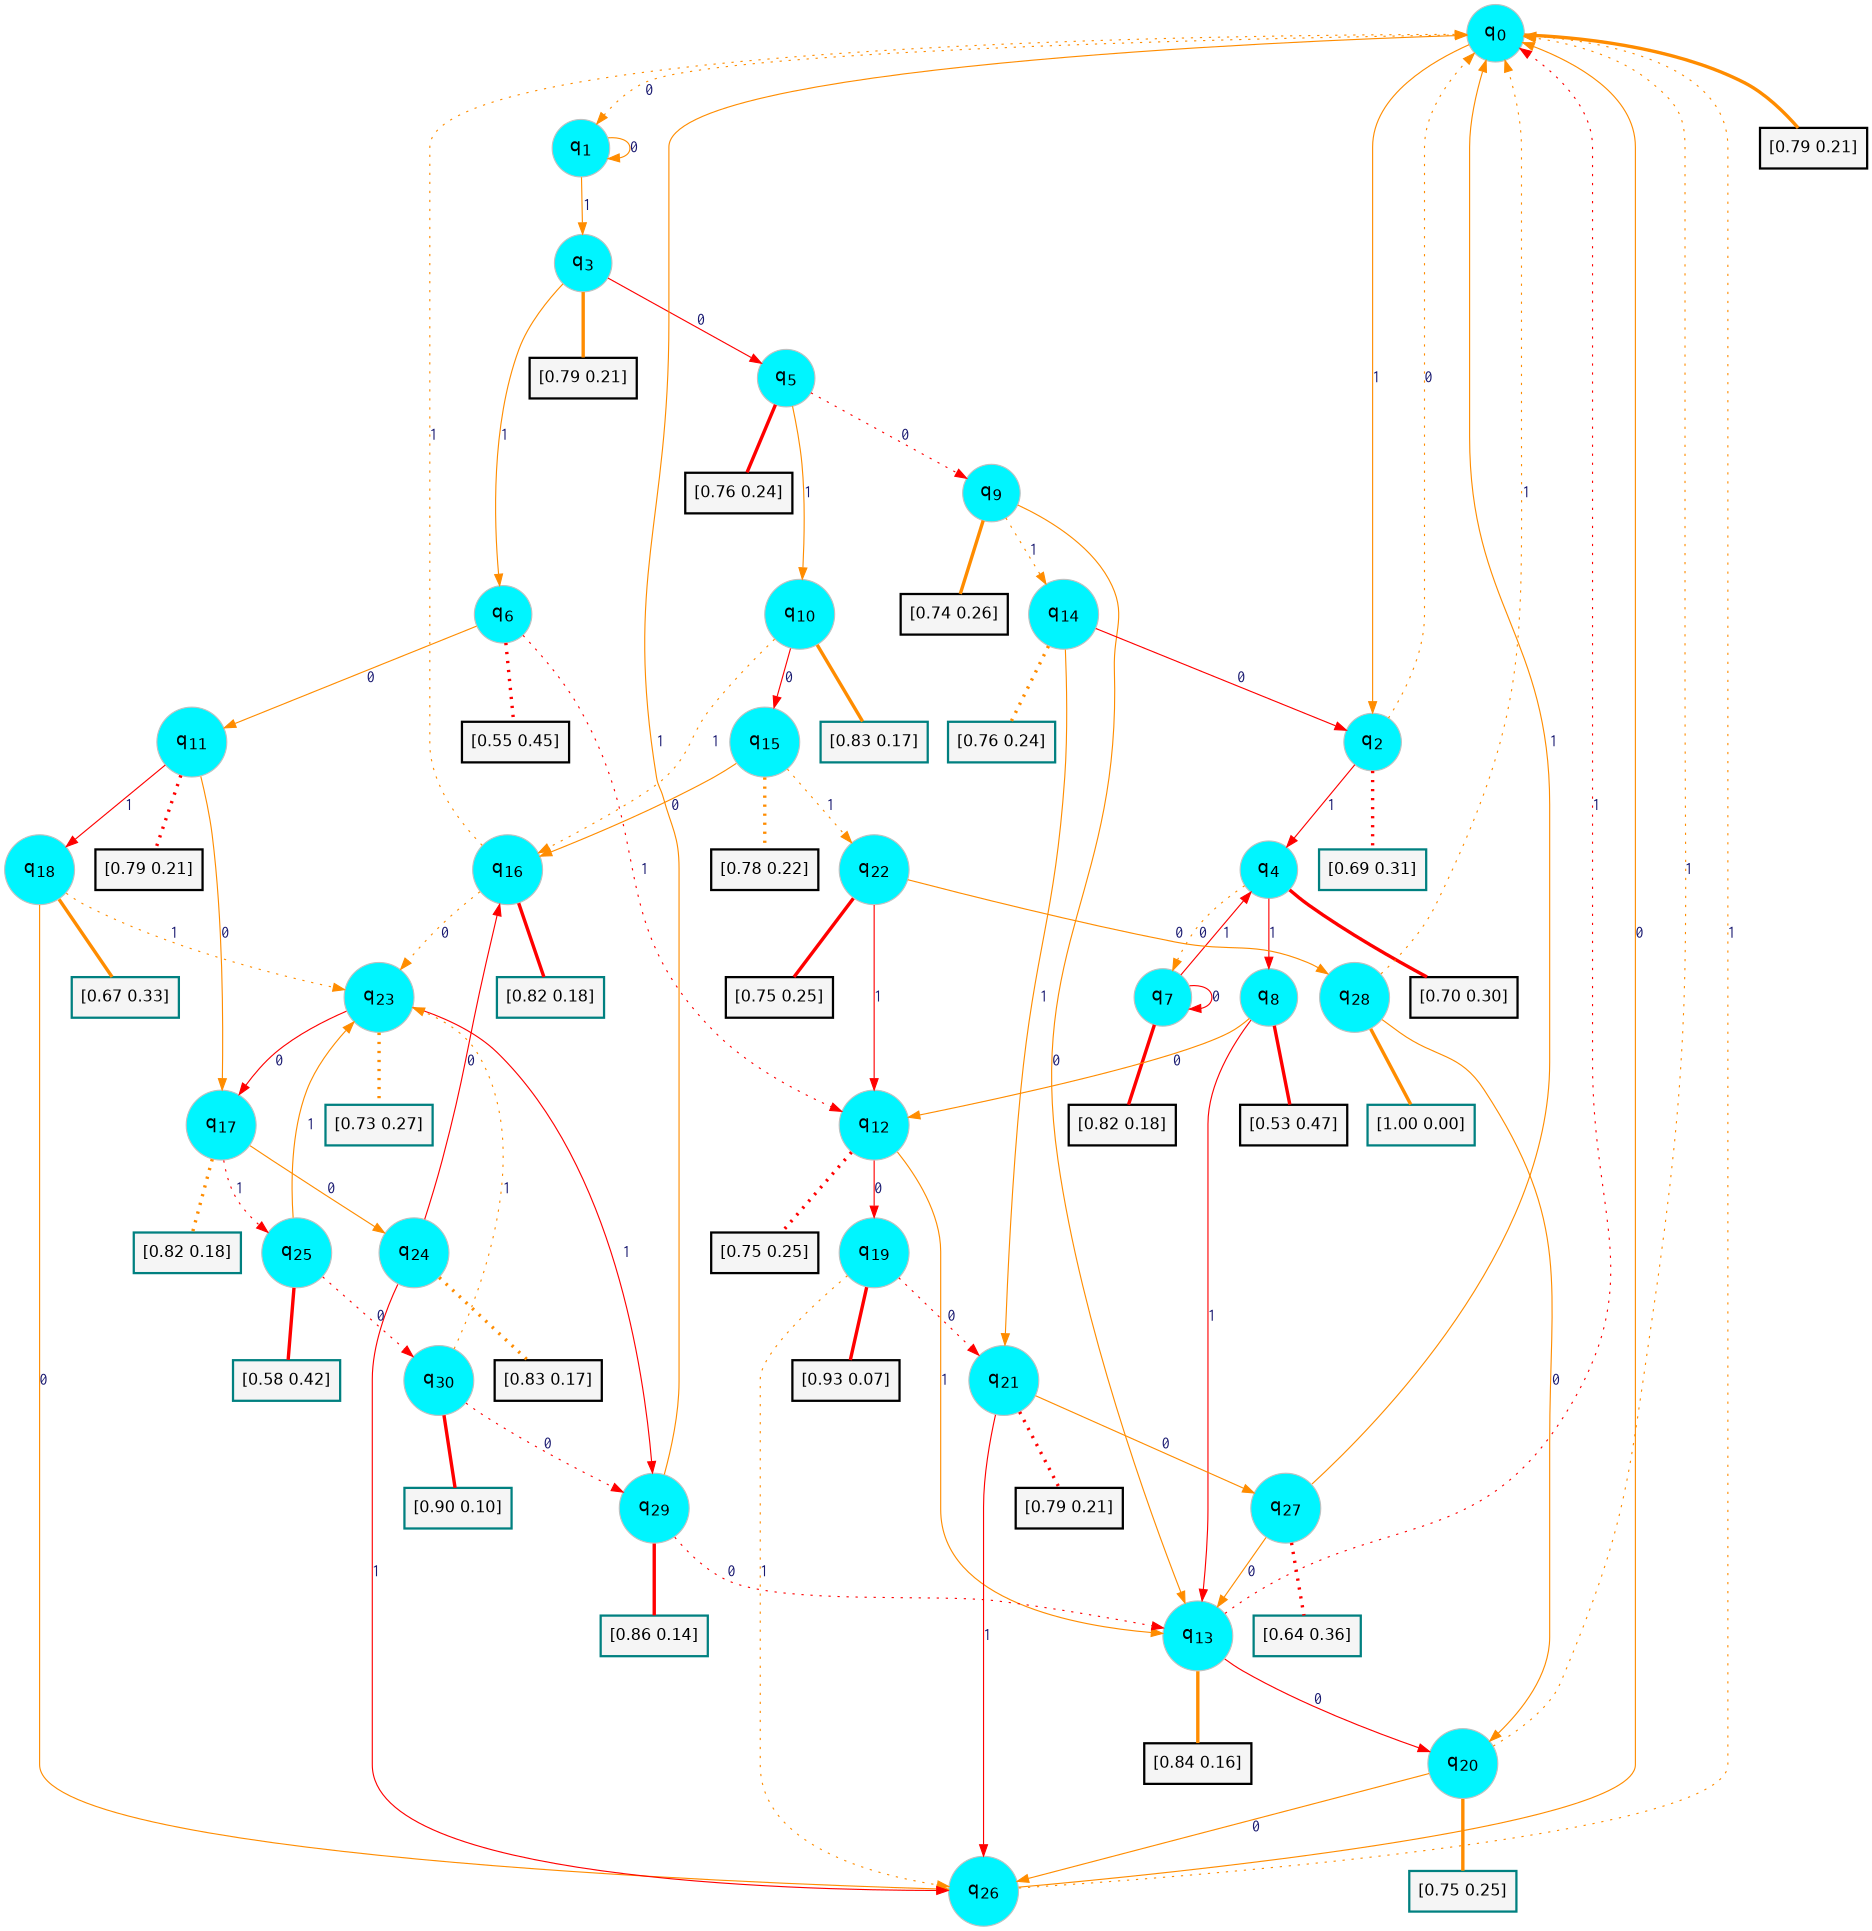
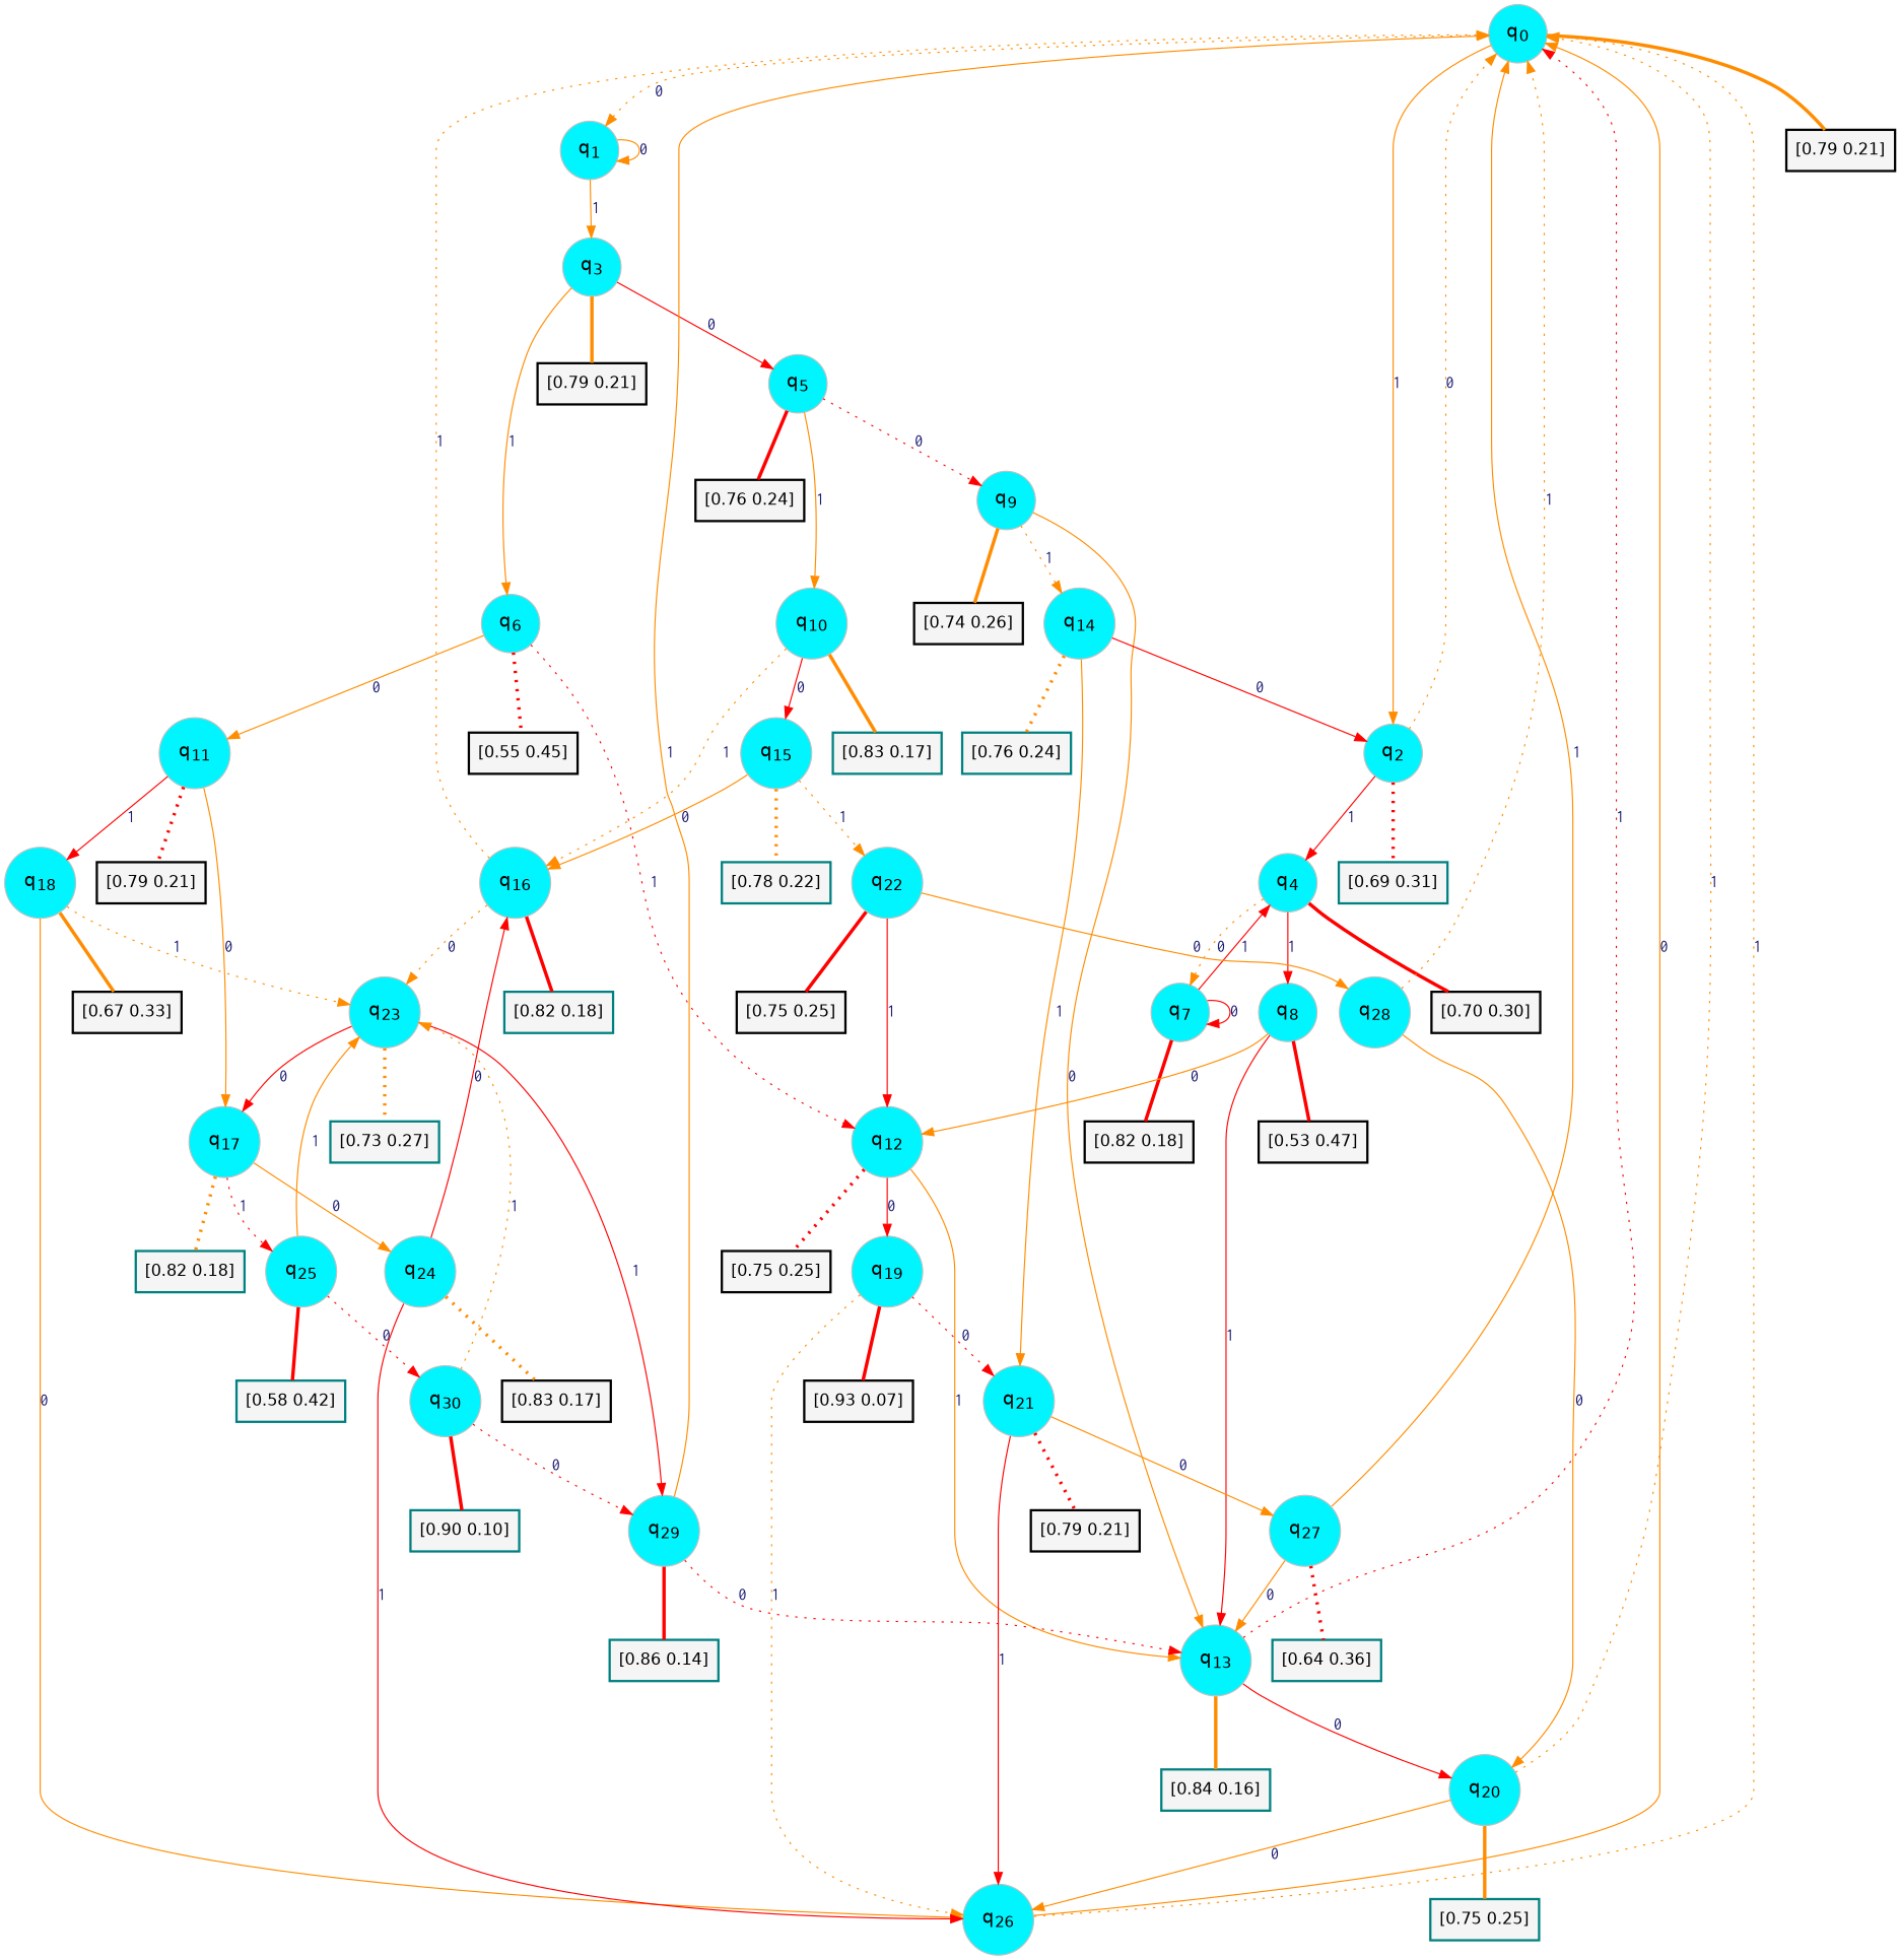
  digraph {
    rankdir=TD
    node [color=gray fillcolor=turquoise1 fontcolor=black fontname=Helvetica fontsize=16 fontweight=bold shape=circle style=filled]
    edge [arrowsize=1 color=darkorange fontcolor=midnightblue fontname=courier fontweight=bold penwidth=1 style=dotted weight=20]
    n1 [label=<q<SUB>0</SUB>>]
    n2 [label=<q<SUB>1</SUB>>]
    n3 [label=<q<SUB>2</SUB>>]
    n4 [color=black fillcolor=whitesmoke fontsize=14 label="[0.79 0.21]" penwidth=2 shape=box]
    n5 [label=<q<SUB>3</SUB>>]
    n6 [label=<q<SUB>4</SUB>>]
    n7 [color=teal fillcolor=whitesmoke fontsize=14 label="[0.69 0.31]" penwidth=2 shape=box]
    n8 [label=<q<SUB>5</SUB>>]
    n9 [label=<q<SUB>6</SUB>>]
    n10 [color=black fillcolor=whitesmoke fontsize=14 label="[0.79 0.21]" penwidth=2 shape=box]
    n11 [label=<q<SUB>7</SUB>>]
    n12 [label=<q<SUB>8</SUB>>]
    n13 [color=black fillcolor=whitesmoke fontsize=14 label="[0.70 0.30]" penwidth=2 shape=box]
    n14 [label=<q<SUB>9</SUB>>]
    n15 [label=<q<SUB>10</SUB>>]
    n16 [color=black fillcolor=whitesmoke fontsize=14 label="[0.76 0.24]" penwidth=2 shape=box]
    n17 [label=<q<SUB>11</SUB>>]
    n18 [label=<q<SUB>12</SUB>>]
    n19 [color=black fillcolor=whitesmoke fontsize=14 label="[0.55 0.45]" penwidth=2 shape=box]
    n20 [color=black fillcolor=whitesmoke fontsize=14 label="[0.82 0.18]" penwidth=2 shape=box]
    n21 [label=<q<SUB>13</SUB>>]
    n22 [color=black fillcolor=whitesmoke fontsize=14 label="[0.53 0.47]" penwidth=2 shape=box]
    n23 [label=<q<SUB>14</SUB>>]
    n24 [color=black fillcolor=whitesmoke fontsize=14 label="[0.74 0.26]" penwidth=2 shape=box]
    n25 [label=<q<SUB>15</SUB>>]
    n26 [label=<q<SUB>16</SUB>>]
    n27 [color=teal fillcolor=whitesmoke fontsize=14 label="[0.83 0.17]" penwidth=2 shape=box]
    n28 [label=<q<SUB>17</SUB>>]
    n29 [label=<q<SUB>18</SUB>>]
    n30 [color=black fillcolor=whitesmoke fontsize=14 label="[0.79 0.21]" penwidth=2 shape=box]
    n31 [label=<q<SUB>19</SUB>>]
    n32 [color=black fillcolor=whitesmoke fontsize=14 label="[0.75 0.25]" penwidth=2 shape=box]
    n33 [label=<q<SUB>20</SUB>>]
-   n34 [color=black fillcolor=whitesmoke fontsize=14 label="[0.84 0.16]" penwidth=2 shape=box]
+   n34 [color=teal fillcolor=whitesmoke fontsize=14 label="[0.84 0.16]" penwidth=2 shape=box]
    n35 [label=<q<SUB>21</SUB>>]
    n36 [color=teal fillcolor=whitesmoke fontsize=14 label="[0.76 0.24]" penwidth=2 shape=box]
    n37 [label=<q<SUB>22</SUB>>]
-   n38 [color=black fillcolor=whitesmoke fontsize=14 label="[0.78 0.22]" penwidth=2 shape=box]
+   n38 [color=teal fillcolor=whitesmoke fontsize=14 label="[0.78 0.22]" penwidth=2 shape=box]
    n39 [label=<q<SUB>23</SUB>>]
    n40 [color=teal fillcolor=whitesmoke fontsize=14 label="[0.82 0.18]" penwidth=2 shape=box]
    n41 [label=<q<SUB>24</SUB>>]
    n42 [label=<q<SUB>25</SUB>>]
    n43 [color=teal fillcolor=whitesmoke fontsize=14 label="[0.82 0.18]" penwidth=2 shape=box]
    n44 [label=<q<SUB>26</SUB>>]
-   n45 [color=teal fillcolor=whitesmoke fontsize=14 label="[0.67 0.33]" penwidth=2 shape=box]
+   n45 [color=black fillcolor=whitesmoke fontsize=14 label="[0.67 0.33]" penwidth=2 shape=box]
    n46 [color=black fillcolor=whitesmoke fontsize=14 label="[0.93 0.07]" penwidth=2 shape=box]
    n47 [color=teal fillcolor=whitesmoke fontsize=14 label="[0.75 0.25]" penwidth=2 shape=box]
    n48 [label=<q<SUB>27</SUB>>]
    n49 [color=black fillcolor=whitesmoke fontsize=14 label="[0.79 0.21]" penwidth=2 shape=box]
    n50 [label=<q<SUB>28</SUB>>]
    n51 [color=black fillcolor=whitesmoke fontsize=14 label="[0.75 0.25]" penwidth=2 shape=box]
    n52 [label=<q<SUB>29</SUB>>]
    n53 [color=teal fillcolor=whitesmoke fontsize=14 label="[0.73 0.27]" penwidth=2 shape=box]
    n54 [color=black fillcolor=whitesmoke fontsize=14 label="[0.83 0.17]" penwidth=2 shape=box]
    n55 [label=<q<SUB>30</SUB>>]
    n56 [color=teal fillcolor=whitesmoke fontsize=14 label="[0.58 0.42]" penwidth=2 shape=box]
    n57 [color=teal fillcolor=whitesmoke fontsize=14 label="[0.64 0.36]" penwidth=2 shape=box]
-   n58 [color=teal fillcolor=whitesmoke fontsize=14 label="[1.00 0.00]" penwidth=2 shape=box]
    n59 [color=teal fillcolor=whitesmoke fontsize=14 label="[0.86 0.14]" penwidth=2 shape=box]
    n60 [color=teal fillcolor=whitesmoke fontsize=14 label="[0.90 0.10]" penwidth=2 shape=box]
    n1 -> n2 [label=0]
    n1 -> n3 [label=1 style=bold]
    n1 -> n4 [arrowhead=none penwidth=3 style=bold]
    n2 -> n2 [label=0 style=bold]
    n2 -> n5 [label=1 style=solid]
    n3 -> n1 [label=0]
    n3 -> n6 [color=red label=1 style=solid]
    n3 -> n7 [arrowhead=none color=red penwidth=3]
    n5 -> n8 [color=red label=0 style=solid]
    n5 -> n9 [label=1 style=bold]
    n5 -> n10 [arrowhead=none penwidth=3 style=bold]
    n6 -> n11 [label=0]
    n6 -> n12 [color=red label=1 style=bold]
    n6 -> n13 [arrowhead=none color=red penwidth=3 style=solid]
    n8 -> n14 [color=red label=0]
    n8 -> n15 [label=1 style=solid]
    n8 -> n16 [arrowhead=none color=red penwidth=3 style=bold]
    n9 -> n17 [label=0 style=solid]
    n9 -> n18 [color=red label=1]
    n9 -> n19 [arrowhead=none color=red penwidth=3]
    n11 -> n6 [color=red label=1 style=solid]
    n11 -> n11 [color=red label=0 style=solid]
    n11 -> n20 [arrowhead=none color=red penwidth=3 style=bold]
    n12 -> n18 [label=0 style=solid]
    n12 -> n21 [color=red label=1 style=solid]
    n12 -> n22 [arrowhead=none color=red penwidth=3 style=solid]
    n14 -> n21 [label=0 style=solid]
    n14 -> n23 [label=1]
    n14 -> n24 [arrowhead=none penwidth=3 style=solid]
    n15 -> n25 [color=red label=0 style=bold]
    n15 -> n26 [label=1]
    n15 -> n27 [arrowhead=none penwidth=3 style=solid]
    n17 -> n28 [label=0 style=solid]
    n17 -> n29 [color=red label=1 style=solid]
    n17 -> n30 [arrowhead=none color=red penwidth=3]
    n18 -> n21 [label=1 style=bold]
    n18 -> n31 [color=red label=0 style=bold]
    n18 -> n32 [arrowhead=none color=red penwidth=3]
    n21 -> n1 [color=red label=1]
    n21 -> n33 [color=red label=0 style=solid]
    n21 -> n34 [arrowhead=none penwidth=3 style=solid]
    n23 -> n3 [color=red label=0 style=solid]
    n23 -> n35 [label=1 style=bold]
    n23 -> n36 [arrowhead=none penwidth=3]
    n25 -> n26 [label=0 style=bold]
    n25 -> n37 [label=1]
    n25 -> n38 [arrowhead=none penwidth=3]
    n26 -> n1 [label=1]
    n26 -> n39 [label=0]
    n26 -> n40 [arrowhead=none color=red penwidth=3 style=solid]
    n28 -> n41 [label=0 style=bold]
    n28 -> n42 [color=red label=1]
    n28 -> n43 [arrowhead=none penwidth=3]
    n29 -> n39 [label=1]
    n29 -> n44 [label=0 style=bold]
    n29 -> n45 [arrowhead=none penwidth=3 style=bold]
    n31 -> n35 [color=red label=0]
    n31 -> n44 [label=1]
    n31 -> n46 [arrowhead=none color=red penwidth=3 style=bold]
    n33 -> n1 [label=1]
    n33 -> n44 [label=0 style=bold]
    n33 -> n47 [arrowhead=none penwidth=3 style=bold]
    n35 -> n44 [color=red label=1 style=bold]
    n35 -> n48 [label=0 style=solid]
    n35 -> n49 [arrowhead=none color=red penwidth=3]
    n37 -> n18 [color=red label=1 style=bold]
    n37 -> n50 [label=0 style=bold]
    n37 -> n51 [arrowhead=none color=red penwidth=3 style=solid]
    n39 -> n28 [color=red label=0 style=solid]
    n39 -> n52 [color=red label=1 style=bold]
    n39 -> n53 [arrowhead=none penwidth=3]
    n41 -> n26 [color=red label=0 style=bold]
    n41 -> n44 [color=red label=1 style=bold]
    n41 -> n54 [arrowhead=none penwidth=3]
    n42 -> n39 [label=1 style=bold]
    n42 -> n55 [color=red label=0]
    n42 -> n56 [arrowhead=none color=red penwidth=3 style=bold]
    n44 -> n1 [label=0 style=bold]
    n44 -> n1 [label=1]
    n48 -> n1 [label=1 style=bold]
    n48 -> n21 [label=0 style=solid]
    n48 -> n57 [arrowhead=none color=red penwidth=3]
    n50 -> n1 [label=1]
    n50 -> n33 [label=0 style=bold]
-   n50 -> n58 [arrowhead=none penwidth=3 style=bold]
    n52 -> n1 [label=1 style=solid]
    n52 -> n21 [color=red label=0]
    n52 -> n59 [arrowhead=none color=red penwidth=3 style=solid]
    n55 -> n39 [label=1]
    n55 -> n52 [color=red label=0]
    n55 -> n60 [arrowhead=none color=red penwidth=3 style=bold]
  }
